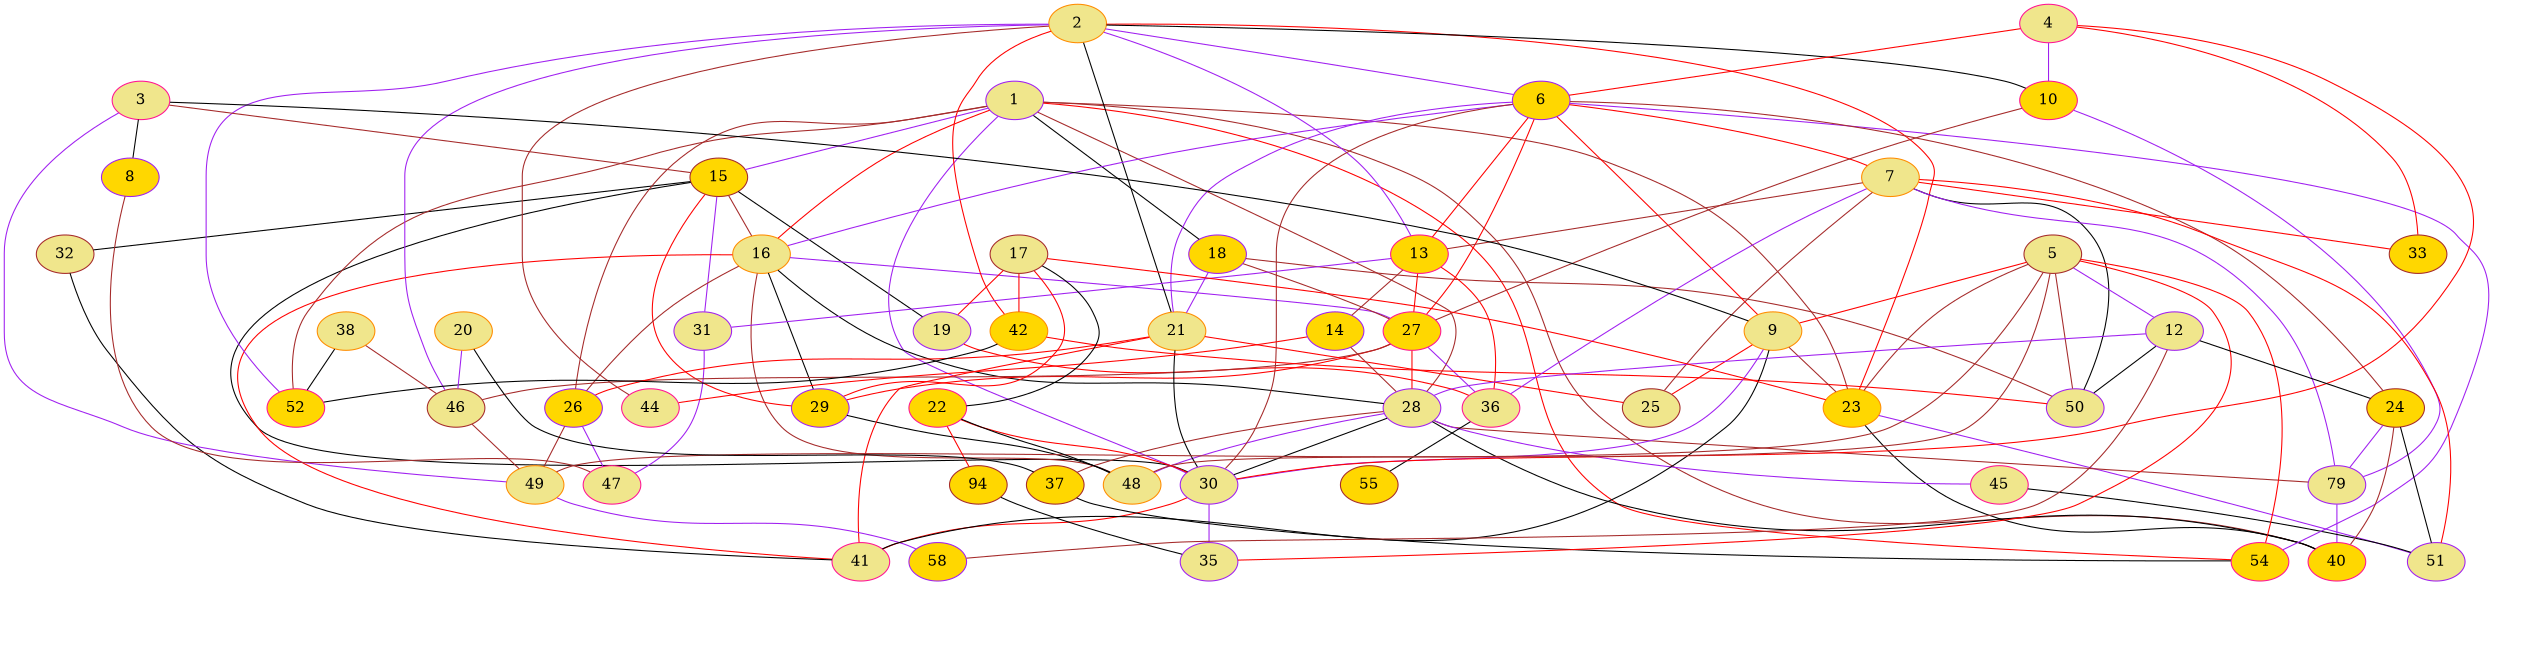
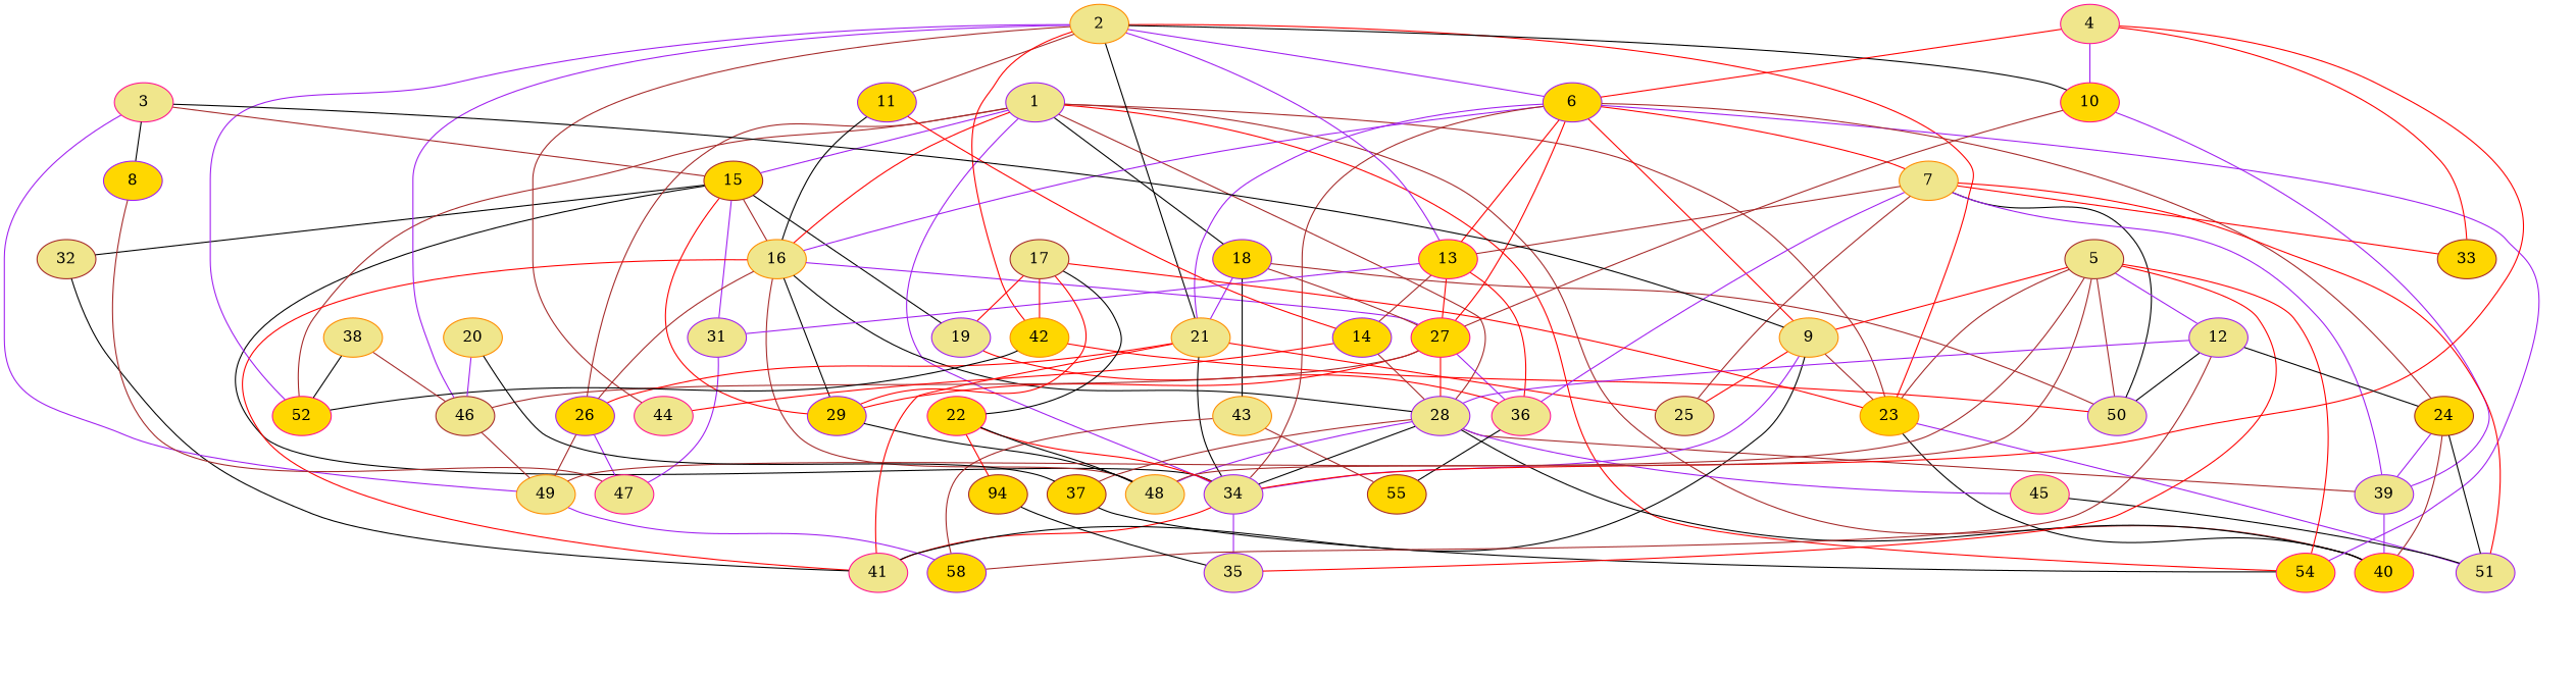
  graph {
    node [color=purple fillcolor=khaki style=filled]
    edge [color=red weight=1.0]
    15 [color=brown fillcolor=gold]
    1
    16 [color=darkorange]
    18 [fillcolor=gold]
    23 [color=darkorange fillcolor=gold]
    26 [fillcolor=gold]
    28
-   30
+   30 [label=34]
    40 [color=deeppink fillcolor=gold]
    52 [color=deeppink fillcolor=gold]
    54 [color=deeppink fillcolor=gold]
    31
    19
    29 [fillcolor=gold]
    32 [color=brown]
    48 [color=darkorange]
    27 [color=deeppink fillcolor=gold]
    41 [color=deeppink]
    21 [color=darkorange]
    50
+   43 [color=darkorange]
    51
    49 [color=darkorange]
    47 [color=deeppink]
-   39 [label=79]
+   39
    37 [color=brown fillcolor=gold]
    45 [color=deeppink]
    35
    2 [color=darkorange]
    6 [fillcolor=gold]
    10 [color=deeppink fillcolor=gold]
+   11 [fillcolor=gold]
    13 [color=deeppink fillcolor=gold]
    42 [color=darkorange fillcolor=gold]
    44 [color=deeppink]
    46 [color=brown]
    9 [color=darkorange]
    7 [color=darkorange]
    24 [color=brown fillcolor=gold]
    14 [fillcolor=gold]
    36 [color=deeppink]
    25 [color=brown]
    3 [color=deeppink]
    8 [fillcolor=gold]
    n45 [fillcolor=gold label=58]
    4 [color=deeppink]
    33 [color=brown fillcolor=gold]
    5 [color=brown]
    12
    55 [color=brown fillcolor=gold]
    17 [color=brown]
    22 [color=deeppink fillcolor=gold]
    n53 [color=brown fillcolor=gold label=94]
    20 [color=darkorange]
    38 [color=darkorange]
    15 -- 16 [color=brown weight=4.0]
    15 -- 30 [color=black weight=2.0]
    15 -- 31 [color=purple]
    15 -- 19 [color=black]
    15 -- 29
    15 -- 32 [color=black]
    1 -- 15 [color=purple weight=2.0]
    1 -- 16
    1 -- 18 [color=black]
    1 -- 23 [color=brown weight=2.0]
    1 -- 26 [color=brown]
    1 -- 28 [color=brown]
    1 -- 30 [color=purple weight=2.0]
    1 -- 40 [color=brown]
    1 -- 52 [color=brown]
    1 -- 54
    16 -- 26 [color=brown]
    16 -- 28 [color=black]
    16 -- 29 [color=black]
    16 -- 48 [color=brown]
    16 -- 27 [color=purple]
    16 -- 41
    18 -- 27 [color=brown]
    18 -- 21 [color=purple weight=2.0]
    18 -- 50 [color=brown]
+   18 -- 43 [color=black]
    23 -- 40 [color=black]
    23 -- 51 [color=purple]
    26 -- 49 [color=brown]
    26 -- 47 [color=purple]
    28 -- 30 [color=black]
    28 -- 40 [color=black weight=2.0]
    28 -- 48 [color=purple]
    28 -- 39 [color=brown]
    28 -- 37 [color=brown]
    28 -- 45 [color=purple]
    30 -- 41
    30 -- 35 [color=purple]
    31 -- 47 [color=purple]
    19 -- 36
    29 -- 48 [color=black]
    32 -- 41 [color=black]
    27 -- 28
    27 -- 29 [weight=2.0]
    27 -- 46 [color=brown]
    27 -- 36 [color=purple]
    21 -- 26
    21 -- 30 [color=black]
    21 -- 41
    21 -- 25 [weight=4.0]
+   43 -- n45 [color=brown]
+   43 -- 55 [color=brown]
    49 -- n45 [color=purple]
    39 -- 40 [color=purple weight=3.0]
    37 -- 54 [color=black]
    45 -- 51 [color=black]
    2 -- 23
    2 -- 52 [color=purple]
    2 -- 21 [color=black]
    2 -- 6 [color=purple weight=3.0]
    2 -- 10 [color=black]
+   2 -- 11 [color=brown weight=2.0]
    2 -- 13 [color=purple]
    2 -- 42
    2 -- 44 [color=brown]
    2 -- 46 [color=purple]
    6 -- 16 [color=purple]
    6 -- 30 [color=brown]
    6 -- 54 [color=purple weight=2.0]
    6 -- 27 [weight=2.0]
    6 -- 21 [color=purple]
    6 -- 13
    6 -- 9
    6 -- 7
    6 -- 24 [color=brown]
    10 -- 27 [color=brown]
    10 -- 39 [color=purple]
+   11 -- 16 [color=black]
+   11 -- 14
    13 -- 31 [color=purple]
    13 -- 27 [weight=2.0]
    13 -- 14 [color=brown]
    13 -- 36 [weight=2.0]
    42 -- 52 [color=black]
    42 -- 50
    46 -- 49 [color=brown]
    9 -- 23 [color=brown]
    9 -- 30 [color=purple]
    9 -- 41 [color=black]
    9 -- 25 [weight=4.0]
    7 -- 50 [color=black]
    7 -- 51 [weight=2.0]
    7 -- 39 [color=purple]
    7 -- 13 [color=brown]
    7 -- 36 [color=purple]
    7 -- 25 [color=brown]
    7 -- 33
    24 -- 40 [color=brown weight=2.0]
    24 -- 51 [color=black]
    24 -- 39 [color=purple]
    14 -- 28 [color=brown weight=2.0]
    14 -- 44
    36 -- 55 [color=black]
    3 -- 15 [color=brown]
    3 -- 49 [color=purple]
    3 -- 9 [color=black]
    3 -- 8 [color=black]
    8 -- 47 [color=brown]
    4 -- 30
    4 -- 6 [weight=2.0]
    4 -- 10 [color=purple]
    4 -- 33
    5 -- 23 [color=brown]
    5 -- 54
    5 -- 48 [color=brown]
    5 -- 50 [color=brown]
    5 -- 49 [color=brown]
    5 -- 35
    5 -- 9
    5 -- 12 [color=purple]
    12 -- 28 [color=purple]
    12 -- 50 [color=black]
    12 -- 24 [color=black]
    12 -- n45 [color=brown]
    17 -- 23
    17 -- 19
    17 -- 29
    17 -- 42
    17 -- 22 [color=black]
    22 -- 30
    22 -- 48 [color=black]
    22 -- n53
    n53 -- 35 [color=black]
    20 -- 37 [color=black]
    20 -- 46 [color=purple]
    38 -- 52 [color=black]
    38 -- 46 [color=brown]
  }
